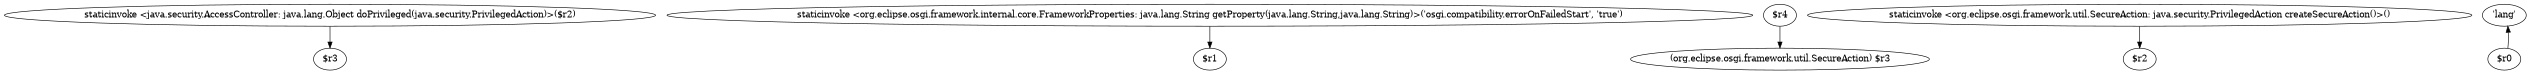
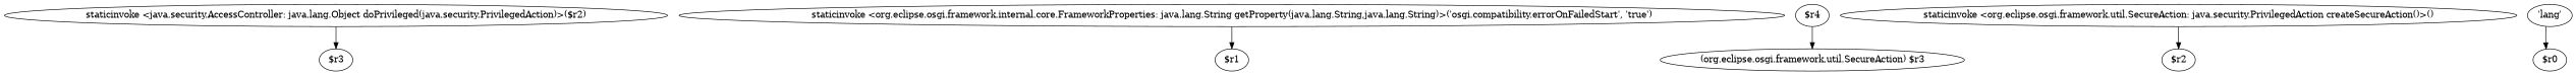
  digraph {
    n1 [label="staticinvoke <java.security.AccessController: java.lang.Object doPrivileged(java.security.PrivilegedAction)>($r2)"]
    n2 [label="$r3"]
    n3 [label="staticinvoke <org.eclipse.osgi.framework.internal.core.FrameworkProperties: java.lang.String getProperty(java.lang.String,java.lang.String)>('osgi.compatibility.errorOnFailedStart', 'true')"]
    n4 [label="$r1"]
    n5 [label="(org.eclipse.osgi.framework.util.SecureAction) $r3"]
    n6 [label="$r4"]
    n7 [label="staticinvoke <org.eclipse.osgi.framework.util.SecureAction: java.security.PrivilegedAction createSecureAction()>()"]
    n8 [label="$r2"]
    n9 [label="'lang'"]
    n10 [label="$r0"]
    n1 -> n2
    n3 -> n4
    n6 -> n5
    n7 -> n8
-   n10 -> n9
+   n9 -> n10
  }
